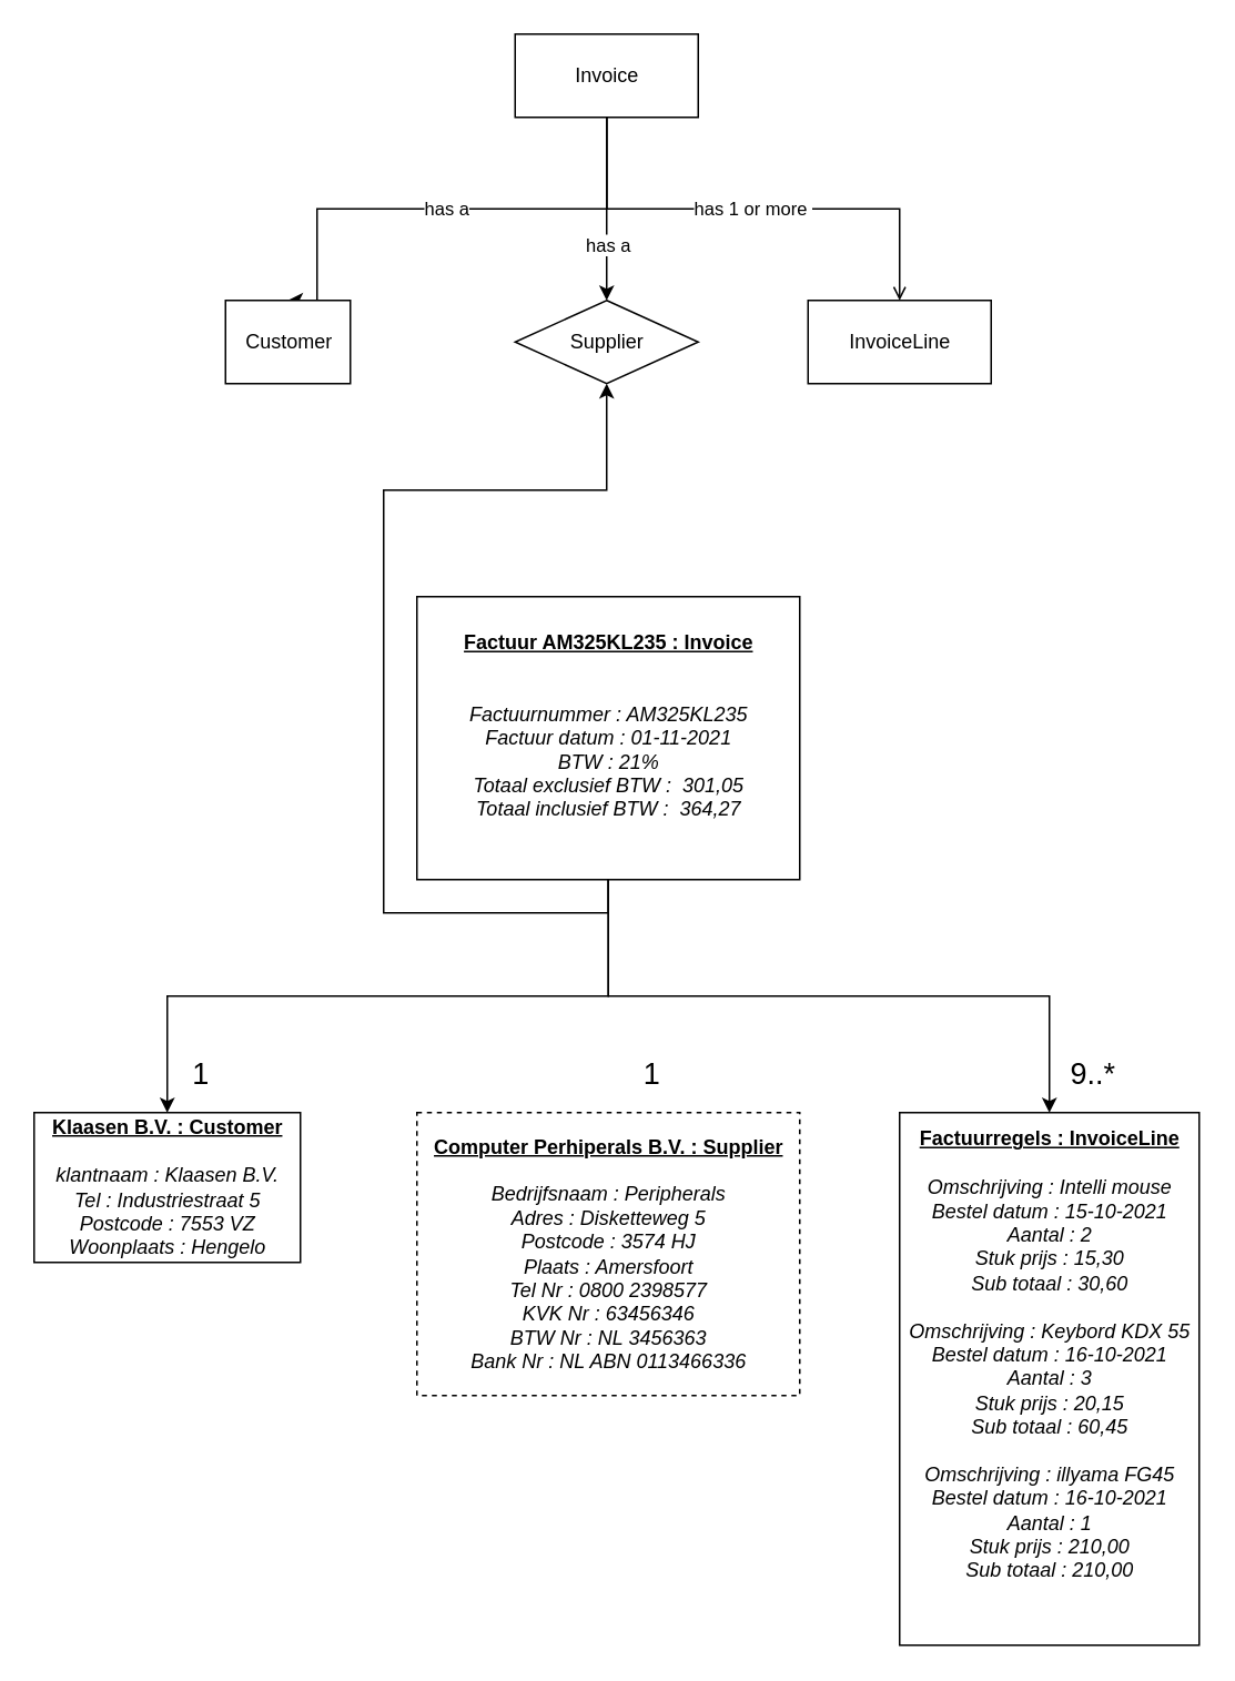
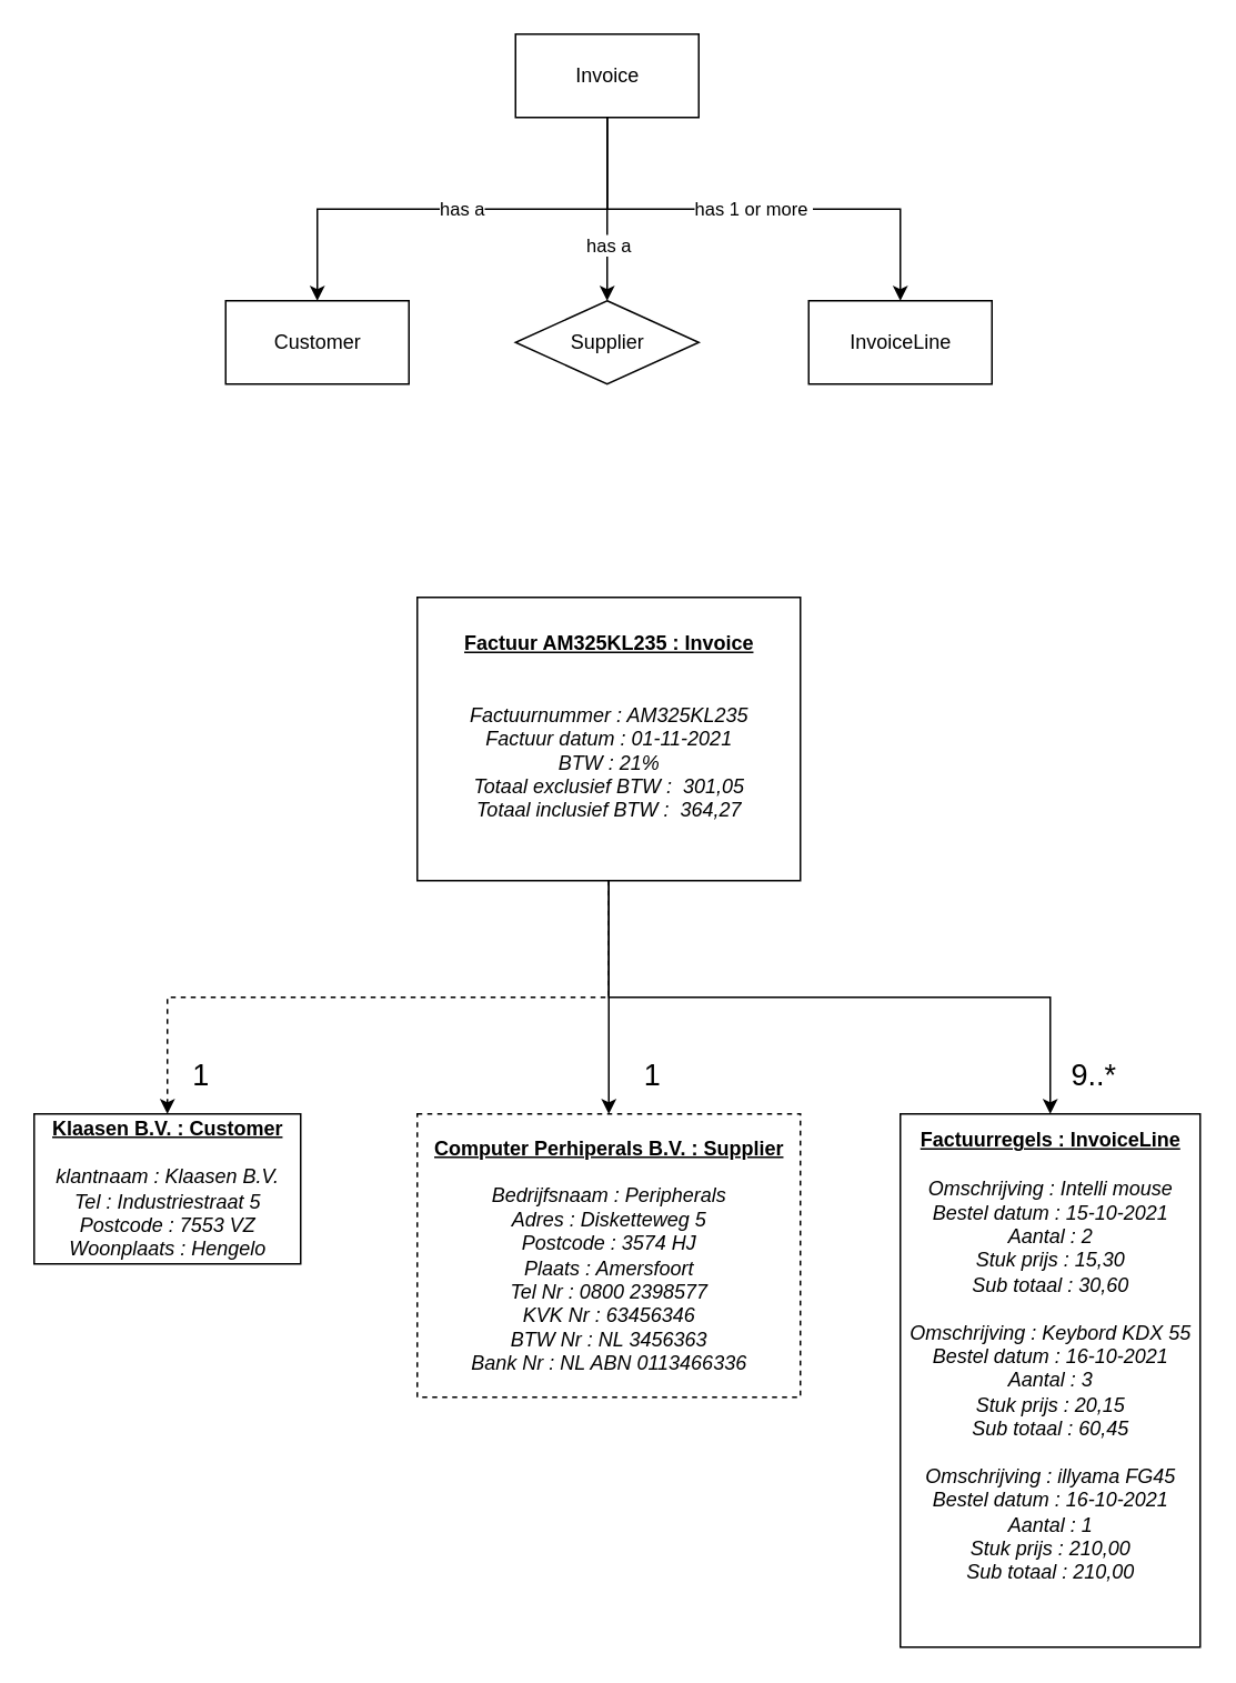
  <mxCell id="0" />
  <mxCell id="1" parent="0" />
  <mxCell id="2" value="has a" style="edgeStyle=orthogonalEdgeStyle;rounded=0;orthogonalLoop=1;jettySize=auto;html=1;exitX=0.5;exitY=1;exitDx=0;exitDy=0;entryX=0.5;entryY=0;entryDx=0;entryDy=0;" parent="1" source="6" target="7" edge="1"><mxGeometry relative="1" as="geometry"><Array as="points"><mxPoint x="364" y="125" /><mxPoint x="190" y="125" /></Array></mxGeometry></mxCell>
- <mxCell id="3" value="has 1 or more&amp;nbsp;" style="edgeStyle=orthogonalEdgeStyle;rounded=0;orthogonalLoop=1;jettySize=auto;html=1;exitX=0.5;exitY=1;exitDx=0;exitDy=0;entryX=0.5;entryY=0;entryDx=0;entryDy=0;endArrow=open;" parent="1" source="6" target="9" edge="1"><mxGeometry relative="1" as="geometry" /></mxCell>
+ <mxCell id="3" value="has 1 or more&amp;nbsp;" style="edgeStyle=orthogonalEdgeStyle;rounded=0;orthogonalLoop=1;jettySize=auto;html=1;exitX=0.5;exitY=1;exitDx=0;exitDy=0;entryX=0.5;entryY=0;entryDx=0;entryDy=0;" parent="1" source="6" target="9" edge="1"><mxGeometry relative="1" as="geometry" /></mxCell>
  <mxCell id="4" style="edgeStyle=orthogonalEdgeStyle;rounded=0;orthogonalLoop=1;jettySize=auto;html=1;exitX=0.5;exitY=1;exitDx=0;exitDy=0;entryX=0.5;entryY=0;entryDx=0;entryDy=0;" parent="1" source="6" target="8" edge="1"><mxGeometry relative="1" as="geometry" /></mxCell>
  <mxCell id="5" value="has a" style="edgeLabel;html=1;align=center;verticalAlign=middle;resizable=0;points=[];" parent="4" vertex="1" connectable="0"><mxGeometry x="0.383" relative="1" as="geometry"><mxPoint as="offset" /></mxGeometry></mxCell>
  <mxCell id="6" value="Invoice" style="html=1;" parent="1" vertex="1"><mxGeometry x="309" y="20" width="110" height="50" as="geometry" /></mxCell>
- <mxCell id="7" value="Customer" style="html=1;" parent="1" vertex="1"><mxGeometry x="135" y="180" width="75" height="50" as="geometry" /></mxCell>
+ <mxCell id="7" value="Customer" style="html=1;" parent="1" vertex="1"><mxGeometry x="135" y="180" width="110" height="50" as="geometry" /></mxCell>
  <mxCell id="8" value="Supplier" style="rhombus;html=1;" parent="1" vertex="1"><mxGeometry x="309" y="180" width="110" height="50" as="geometry" /></mxCell>
  <mxCell id="9" value="InvoiceLine" style="html=1;" parent="1" vertex="1"><mxGeometry x="485" y="180" width="110" height="50" as="geometry" /></mxCell>
  <mxCell id="10" value="&lt;b&gt;&lt;u&gt;Klaasen B.V. : Customer&lt;/u&gt;&lt;/b&gt;&lt;br&gt;&lt;i&gt;&lt;br&gt;klantnaam : Klaasen B.V.&lt;br&gt;Tel : Industriestraat 5&lt;br&gt;Postcode : 7553 VZ&lt;br&gt;Woonplaats : Hengelo&lt;br&gt;&lt;/i&gt;" style="html=1;" vertex="1" parent="1"><mxGeometry x="20" y="668" width="160" height="90" as="geometry" /></mxCell>
  <mxCell id="11" value="&lt;b&gt;&lt;u&gt;Computer Perhiperals B.V. : Supplier&lt;/u&gt;&lt;/b&gt;&lt;br&gt;&lt;i&gt;&lt;br&gt;Bedrijfsnaam : Peripherals&lt;br&gt;Adres : Disketteweg 5&lt;br&gt;Postcode : 3574 HJ&lt;br&gt;Plaats : Amersfoort&lt;br&gt;Tel Nr : 0800 2398577&lt;br&gt;KVK Nr : 63456346&lt;br&gt;BTW Nr : NL 3456363&lt;br&gt;Bank Nr : NL ABN 0113466336&lt;br&gt;&lt;/i&gt;" style="html=1;dashed=1;" vertex="1" parent="1"><mxGeometry x="250" y="668" width="230" height="170" as="geometry" /></mxCell>
  <mxCell id="12" value="&lt;b&gt;&lt;u&gt;Factuurregels : InvoiceLine&lt;/u&gt;&lt;/b&gt;&lt;br&gt;&lt;i&gt;&lt;br&gt;Omschrijving : Intelli mouse&lt;br&gt;Bestel datum : 15-10-2021&lt;br&gt;Aantal : 2&lt;br&gt;Stuk prijs : 15,30&lt;br&gt;Sub totaal : 30,60&lt;br&gt;&lt;br&gt;&lt;/i&gt;&lt;i&gt;Omschrijving : Keybord KDX 55&lt;br&gt;Bestel datum : 16-10-2021&lt;br&gt;Aantal : 3&lt;br&gt;Stuk prijs : 20,15&lt;br&gt;Sub totaal : 60,45&lt;br&gt;&lt;/i&gt;&lt;i&gt;&lt;br&gt;&lt;/i&gt;&lt;i&gt;Omschrijving : illyama FG45&lt;br&gt;Bestel datum : 16-10-2021&lt;br&gt;Aantal : 1&lt;br&gt;Stuk prijs : 210,00&lt;br&gt;Sub totaal : 210,00&lt;/i&gt;&lt;i&gt;&lt;br&gt;&lt;br&gt;&lt;br&gt;&lt;/i&gt;" style="html=1;" vertex="1" parent="1"><mxGeometry x="540" y="668" width="180" height="320" as="geometry" /></mxCell>
- <mxCell id="13" style="edgeStyle=orthogonalEdgeStyle;rounded=0;orthogonalLoop=1;jettySize=auto;html=1;exitX=0.5;exitY=1;exitDx=0;exitDy=0;entryX=0.5;entryY=0;entryDx=0;entryDy=0;" edge="1" parent="1" source="16" target="10"><mxGeometry relative="1" as="geometry" /></mxCell>
- <mxCell id="14" style="edgeStyle=orthogonalEdgeStyle;rounded=0;orthogonalLoop=1;jettySize=auto;html=1;exitX=0.5;exitY=1;exitDx=0;exitDy=0;" edge="1" parent="1" source="16" target="8"><mxGeometry relative="1" as="geometry" /></mxCell>
+ <mxCell id="13" style="edgeStyle=orthogonalEdgeStyle;rounded=0;orthogonalLoop=1;jettySize=auto;html=1;exitX=0.5;exitY=1;exitDx=0;exitDy=0;entryX=0.5;entryY=0;entryDx=0;entryDy=0;dashed=1;" edge="1" parent="1" source="16" target="10"><mxGeometry relative="1" as="geometry" /></mxCell>
+ <mxCell id="14" style="edgeStyle=orthogonalEdgeStyle;rounded=0;orthogonalLoop=1;jettySize=auto;html=1;exitX=0.5;exitY=1;exitDx=0;exitDy=0;" edge="1" parent="1" source="16" target="11"><mxGeometry relative="1" as="geometry" /></mxCell>
  <mxCell id="15" style="edgeStyle=orthogonalEdgeStyle;rounded=0;orthogonalLoop=1;jettySize=auto;html=1;exitX=0.5;exitY=1;exitDx=0;exitDy=0;" edge="1" parent="1" source="16" target="12"><mxGeometry relative="1" as="geometry" /></mxCell>
  <mxCell id="16" value="&lt;b&gt;&lt;u&gt;Factuur AM325KL235 : Invoice&lt;/u&gt;&lt;/b&gt;&lt;br&gt;&lt;i&gt;&lt;br&gt;&lt;br&gt;Factuurnummer : AM325KL235&lt;br&gt;Factuur datum : 01-11-2021&lt;br&gt;&lt;/i&gt;&lt;i&gt;BTW : 21%&lt;/i&gt;&lt;i&gt;&lt;br&gt;Totaal exclusief BTW :&amp;nbsp; 301,05&lt;br&gt;Totaal inclusief BTW :&amp;nbsp; 364,27&lt;br&gt;&lt;br&gt;&lt;/i&gt;" style="html=1;" vertex="1" parent="1"><mxGeometry x="250" y="358" width="230" height="170" as="geometry" /></mxCell>
  <mxCell id="17" value="1" style="text;html=1;align=center;verticalAlign=middle;resizable=0;points=[];autosize=1;strokeColor=none;fillColor=none;fontSize=18;" vertex="1" parent="1"><mxGeometry x="105" y="630" width="30" height="30" as="geometry" /></mxCell>
  <mxCell id="18" value="1" style="text;html=1;align=center;verticalAlign=middle;resizable=0;points=[];autosize=1;strokeColor=none;fillColor=none;fontSize=18;" vertex="1" parent="1"><mxGeometry x="376" y="630" width="30" height="30" as="geometry" /></mxCell>
  <mxCell id="19" value="9..*" style="text;html=1;align=center;verticalAlign=middle;resizable=0;points=[];autosize=1;strokeColor=none;fillColor=none;fontSize=18;" vertex="1" parent="1"><mxGeometry x="636" y="630" width="40" height="30" as="geometry" /></mxCell>
